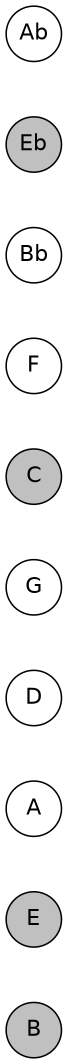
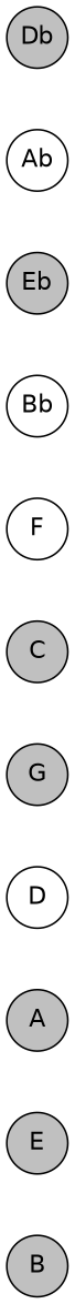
  graph {
    mindist=.1
    node [fillcolor=gray fontname=Helvetica margin=0 shape=circle style=filled]
    edge [style=invis]
    E
    B
+   Db
    Ab [fillcolor=white]
    Eb
    Bb [fillcolor=white]
    F [fillcolor=white]
    C
-   G [fillcolor=white]
+   G
    D [fillcolor=white]
-   A [fillcolor=white]
+   A
    subgraph sub_1 {
      E
      B
+     Db
      Ab
      Eb
      Bb
      F
      C
      G
      D
      A
    }
    E -- B
+   Db -- Ab
    Ab -- Eb
    Eb -- Bb
    Bb -- F
    F -- C
    C -- G
    G -- D
    D -- A
    A -- E
  }
